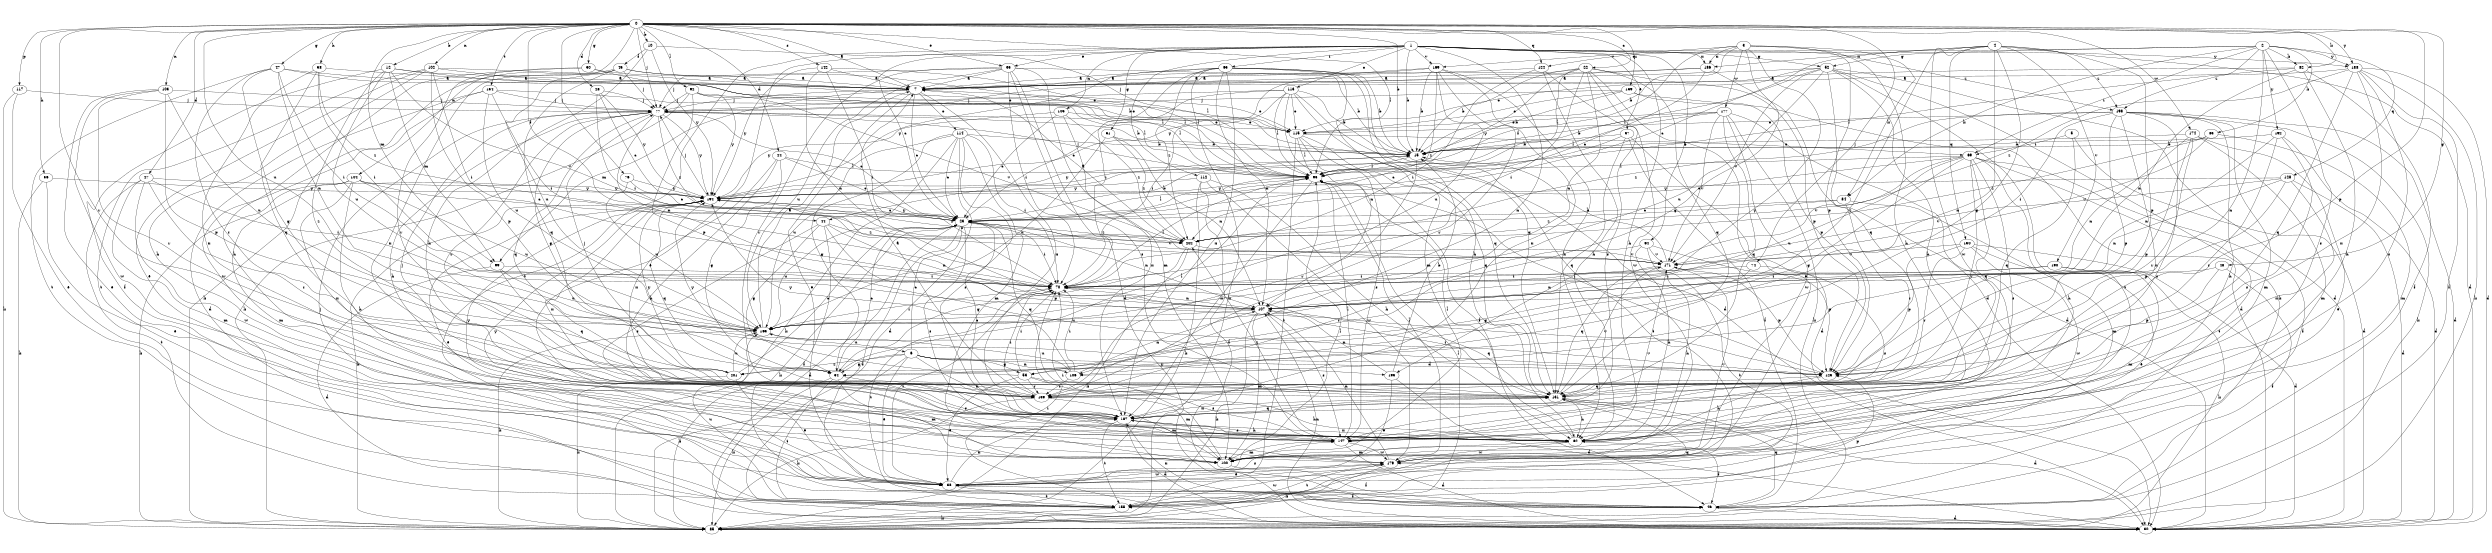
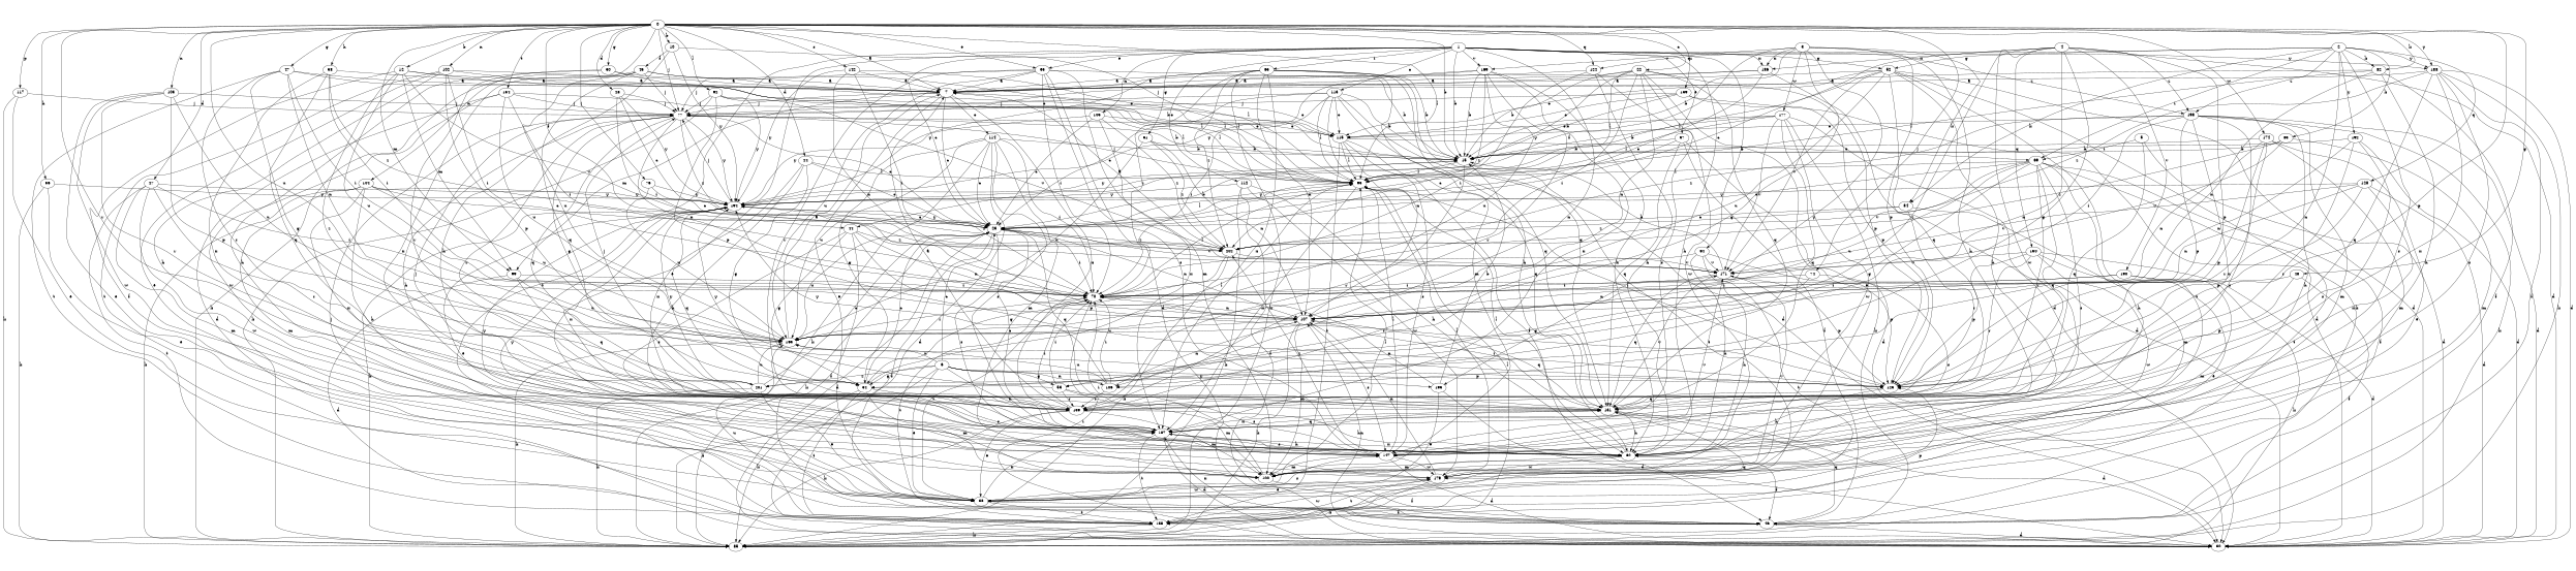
  strict digraph {
    0
    7
    10
    12
    15
    22
    24
    27
    28
    35
    44
    47
    48
    50
    56
    58
    74
    76
    77
    82
    92
    93
    99
    102
    103
    104
    117
    123
    124
    139
    142
    154
    159
    163
    174
    188
    23
    38
    187
    114
    115
    62
    45
    194
    201
    46
    171
    155
    147
    131
    70
    107
    54
    179
    100
    30
    202
    85
    1
    37
    51
    52
    64
    65
    105
    106
    112
    113
    169
    186
    198
    2
    69
    83
    84
    128
    192
    3
    53
    177
    193
    4
    130
    n84 [label=190]
    5
    6
    0 -> 7 [label=a]
    0 -> 10 [label=b]
    0 -> 12 [label=b]
    0 -> 15 [label=b]
    0 -> 22 [label=c]
    0 -> 24 [label=d]
    0 -> 27 [label=d]
    0 -> 28 [label=d]
    0 -> 35 [label=e]
    0 -> 44 [label=f]
    0 -> 47 [label=g]
    0 -> 48 [label=g]
    0 -> 50 [label=g]
    0 -> 56 [label=h]
    0 -> 58 [label=h]
    0 -> 74 [label=j]
    0 -> 76 [label=j]
    0 -> 77 [label=j]
    0 -> 82 [label=k]
    0 -> 92 [label=l]
    0 -> 93 [label=l]
    0 -> 99 [label=m]
    0 -> 102 [label=n]
    0 -> 103 [label=n]
    0 -> 104 [label=n]
    0 -> 117 [label=p]
    0 -> 123 [label=p]
    0 -> 124 [label=q]
    0 -> 139 [label=r]
    0 -> 142 [label=s]
    0 -> 154 [label=t]
    0 -> 159 [label=u]
    0 -> 163 [label=u]
    0 -> 174 [label=w]
    0 -> 188 [label=y]
    7 -> 77 [label=j]
    7 -> 99 [label=m]
    7 -> 23 [label=c]
    7 -> 38 [label=e]
    7 -> 187 [label=x]
    7 -> 114 [label=o]
    7 -> 115 [label=o]
    10 -> 93 [label=l]
    10 -> 62 [label=h]
    10 -> 45 [label=f]
    10 -> 194 [label=y]
    12 -> 7 [label=a]
    12 -> 15 [label=b]
    12 -> 99 [label=m]
    12 -> 163 [label=u]
    12 -> 201 [label=z]
    12 -> 46 [label=f]
    12 -> 171 [label=v]
    15 -> 93 [label=l]
    15 -> 139 [label=r]
    15 -> 194 [label=y]
    15 -> 155 [label=t]
    22 -> 7 [label=a]
    22 -> 15 [label=b]
    22 -> 93 [label=l]
    22 -> 123 [label=p]
    22 -> 38 [label=e]
    22 -> 194 [label=y]
    22 -> 147 [label=s]
    22 -> 131 [label=q]
    22 -> 70 [label=i]
    22 -> 107 [label=n]
    24 -> 93 [label=l]
    24 -> 23 [label=c]
    24 -> 187 [label=x]
    24 -> 62 [label=h]
    24 -> 54 [label=g]
    27 -> 139 [label=r]
    27 -> 194 [label=y]
    27 -> 155 [label=t]
    27 -> 70 [label=i]
    27 -> 179 [label=w]
    27 -> 100 [label=m]
    28 -> 77 [label=j]
    28 -> 23 [label=c]
    28 -> 194 [label=y]
    28 -> 70 [label=i]
    35 -> 7 [label=a]
    35 -> 15 [label=b]
    35 -> 77 [label=j]
    35 -> 139 [label=r]
    35 -> 163 [label=u]
    35 -> 147 [label=s]
    35 -> 70 [label=i]
    35 -> 100 [label=m]
    35 -> 30 [label=d]
    44 -> 123 [label=p]
    44 -> 46 [label=f]
    44 -> 147 [label=s]
    44 -> 107 [label=n]
    44 -> 54 [label=g]
    44 -> 202 [label=z]
    47 -> 7 [label=a]
    47 -> 139 [label=r]
    47 -> 115 [label=o]
    47 -> 155 [label=t]
    47 -> 70 [label=i]
    47 -> 107 [label=n]
    47 -> 54 [label=g]
    48 -> 123 [label=p]
    48 -> 46 [label=f]
    48 -> 70 [label=i]
    50 -> 7 [label=a]
    50 -> 93 [label=l]
    50 -> 139 [label=r]
    50 -> 62 [label=h]
    56 -> 38 [label=e]
    56 -> 194 [label=y]
    56 -> 85 [label=k]
    58 -> 7 [label=a]
    58 -> 187 [label=x]
    58 -> 131 [label=q]
    58 -> 70 [label=i]
    58 -> 202 [label=z]
    74 -> 147 [label=s]
    74 -> 70 [label=i]
    74 -> 54 [label=g]
    76 -> 163 [label=u]
    76 -> 23 [label=c]
    76 -> 194 [label=y]
    77 -> 15 [label=b]
    77 -> 139 [label=r]
    77 -> 23 [label=c]
    77 -> 115 [label=o]
    77 -> 62 [label=h]
    77 -> 194 [label=y]
    77 -> 131 [label=q]
    77 -> 107 [label=n]
    77 -> 54 [label=g]
    77 -> 202 [label=z]
    82 -> 7 [label=a]
    82 -> 93 [label=l]
    82 -> 62 [label=h]
    82 -> 46 [label=f]
    82 -> 107 [label=n]
    92 -> 77 [label=j]
    92 -> 93 [label=l]
    92 -> 123 [label=p]
    92 -> 194 [label=y]
    92 -> 171 [label=v]
    92 -> 85 [label=k]
    93 -> 77 [label=j]
    93 -> 187 [label=x]
    93 -> 194 [label=y]
    99 -> 163 [label=u]
    99 -> 131 [label=q]
    99 -> 70 [label=i]
    99 -> 30 [label=d]
    102 -> 7 [label=a]
    102 -> 123 [label=p]
    102 -> 38 [label=e]
    102 -> 115 [label=o]
    102 -> 62 [label=h]
    102 -> 155 [label=t]
    102 -> 70 [label=i]
    103 -> 77 [label=j]
    103 -> 123 [label=p]
    103 -> 139 [label=r]
    103 -> 163 [label=u]
    103 -> 38 [label=e]
    103 -> 179 [label=w]
    104 -> 163 [label=u]
    104 -> 23 [label=c]
    104 -> 187 [label=x]
    104 -> 62 [label=h]
    104 -> 194 [label=y]
    104 -> 100 [label=m]
    104 -> 85 [label=k]
    117 -> 77 [label=j]
    117 -> 38 [label=e]
    117 -> 85 [label=k]
    123 -> 93 [label=l]
    123 -> 62 [label=h]
    123 -> 131 [label=q]
    124 -> 7 [label=a]
    124 -> 62 [label=h]
    124 -> 70 [label=i]
    124 -> 179 [label=w]
    139 -> 7 [label=a]
-   53 -> 38 [label=e]
+   139 -> 38 [label=e]
    139 -> 62 [label=h]
    139 -> 70 [label=i]
    139 -> 100 [label=m]
    139 -> 85 [label=k]
    142 -> 7 [label=a]
    142 -> 93 [label=l]
    142 -> 194 [label=y]
    142 -> 70 [label=i]
    142 -> 107 [label=n]
    154 -> 77 [label=j]
    154 -> 93 [label=l]
    154 -> 163 [label=u]
    154 -> 70 [label=i]
    154 -> 179 [label=w]
    154 -> 30 [label=d]
    159 -> 15 [label=b]
    159 -> 77 [label=j]
    159 -> 123 [label=p]
    159 -> 115 [label=o]
    159 -> 30 [label=d]
    163 -> 7 [label=a]
    163 -> 70 [label=i]
    163 -> 85 [label=k]
    174 -> 15 [label=b]
    174 -> 123 [label=p]
    174 -> 139 [label=r]
    174 -> 38 [label=e]
    174 -> 107 [label=n]
    174 -> 100 [label=m]
    188 -> 7 [label=a]
    188 -> 187 [label=x]
    188 -> 46 [label=f]
    188 -> 147 [label=s]
    188 -> 131 [label=q]
    188 -> 30 [label=d]
    188 -> 202 [label=z]
    188 -> 85 [label=k]
    23 -> 15 [label=b]
    23 -> 93 [label=l]
    23 -> 163 [label=u]
    23 -> 194 [label=y]
    23 -> 46 [label=f]
    23 -> 171 [label=v]
    23 -> 147 [label=s]
    23 -> 131 [label=q]
    23 -> 70 [label=i]
    23 -> 107 [label=n]
    23 -> 30 [label=d]
    23 -> 202 [label=z]
    23 -> 85 [label=k]
    38 -> 93 [label=l]
    38 -> 187 [label=x]
    38 -> 46 [label=f]
    38 -> 155 [label=t]
    38 -> 147 [label=s]
    38 -> 70 [label=i]
    38 -> 179 [label=w]
    187 -> 77 [label=j]
    187 -> 23 [label=c]
    187 -> 62 [label=h]
    187 -> 155 [label=t]
    187 -> 147 [label=s]
    187 -> 131 [label=q]
    187 -> 30 [label=d]
    114 -> 15 [label=b]
    114 -> 163 [label=u]
    114 -> 23 [label=c]
    114 -> 147 [label=s]
    114 -> 70 [label=i]
    114 -> 54 [label=g]
    114 -> 100 [label=m]
    114 -> 30 [label=d]
    114 -> 85 [label=k]
    115 -> 93 [label=l]
    115 -> 46 [label=f]
    115 -> 155 [label=t]
    115 -> 147 [label=s]
    115 -> 131 [label=q]
    115 -> 69 [label=o]
    62 -> 93 [label=l]
    62 -> 187 [label=x]
    62 -> 46 [label=f]
    62 -> 179 [label=w]
    62 -> 100 [label=m]
    45 -> 7 [label=a]
    45 -> 77 [label=j]
    45 -> 93 [label=l]
    45 -> 163 [label=u]
    45 -> 187 [label=x]
    45 -> 131 [label=q]
    45 -> 85 [label=k]
    194 -> 77 [label=j]
    194 -> 23 [label=c]
    194 -> 38 [label=e]
    194 -> 187 [label=x]
    194 -> 131 [label=q]
    194 -> 202 [label=z]
    194 -> 85 [label=k]
    201 -> 77 [label=j]
    201 -> 163 [label=u]
    201 -> 23 [label=c]
    201 -> 38 [label=e]
    201 -> 194 [label=y]
    201 -> 85 [label=k]
    46 -> 163 [label=u]
    46 -> 187 [label=x]
    46 -> 131 [label=q]
    46 -> 30 [label=d]
    171 -> 15 [label=b]
    171 -> 123 [label=p]
    171 -> 62 [label=h]
    171 -> 131 [label=q]
    171 -> 70 [label=i]
    155 -> 77 [label=j]
    155 -> 123 [label=p]
    155 -> 131 [label=q]
    155 -> 179 [label=w]
    155 -> 85 [label=k]
    147 -> 93 [label=l]
    147 -> 194 [label=y]
    147 -> 171 [label=v]
    147 -> 179 [label=w]
    147 -> 100 [label=m]
    147 -> 30 [label=d]
    147 -> 202 [label=z]
    131 -> 187 [label=x]
    131 -> 62 [label=h]
    131 -> 171 [label=v]
    131 -> 70 [label=i]
    131 -> 30 [label=d]
    70 -> 93 [label=l]
    70 -> 155 [label=t]
    70 -> 107 [label=n]
    107 -> 163 [label=u]
    107 -> 147 [label=s]
    107 -> 131 [label=q]
    107 -> 100 [label=m]
    107 -> 85 [label=k]
    54 -> 93 [label=l]
    54 -> 23 [label=c]
    54 -> 155 [label=t]
    54 -> 147 [label=s]
    54 -> 100 [label=m]
    54 -> 85 [label=k]
    179 -> 93 [label=l]
    179 -> 38 [label=e]
    179 -> 171 [label=v]
    179 -> 155 [label=t]
    179 -> 107 [label=n]
    179 -> 85 [label=k]
    100 -> 194 [label=y]
    100 -> 46 [label=f]
    100 -> 70 [label=i]
    30 -> 70 [label=i]
    30 -> 107 [label=n]
    202 -> 7 [label=a]
    202 -> 171 [label=v]
    202 -> 54 [label=g]
    202 -> 85 [label=k]
    85 -> 93 [label=l]
    1 -> 15 [label=b]
    1 -> 35 [label=e]
    1 -> 188 [label=y]
    1 -> 23 [label=c]
    1 -> 38 [label=e]
    1 -> 62 [label=h]
    1 -> 155 [label=t]
    1 -> 37 [label=e]
    1 -> 51 [label=g]
    1 -> 52 [label=g]
    1 -> 64 [label=i]
    1 -> 65 [label=i]
    1 -> 105 [label=n]
    1 -> 106 [label=n]
    1 -> 112 [label=o]
    1 -> 113 [label=o]
    1 -> 169 [label=v]
    1 -> 186 [label=x]
    1 -> 198 [label=z]
    37 -> 15 [label=b]
    37 -> 23 [label=c]
    37 -> 46 [label=f]
    37 -> 131 [label=q]
    37 -> 30 [label=d]
    51 -> 15 [label=b]
    51 -> 163 [label=u]
    51 -> 107 [label=n]
    51 -> 202 [label=z]
    52 -> 7 [label=a]
    52 -> 93 [label=l]
    52 -> 163 [label=u]
    52 -> 115 [label=o]
    52 -> 62 [label=h]
    52 -> 171 [label=v]
    52 -> 155 [label=t]
    52 -> 131 [label=q]
    52 -> 30 [label=d]
    52 -> 85 [label=k]
    64 -> 123 [label=p]
    64 -> 139 [label=r]
    64 -> 62 [label=h]
    64 -> 171 [label=v]
    64 -> 155 [label=t]
    65 -> 7 [label=a]
    65 -> 15 [label=b]
    65 -> 187 [label=x]
    65 -> 62 [label=h]
    65 -> 194 [label=y]
    65 -> 131 [label=q]
    65 -> 70 [label=i]
    65 -> 107 [label=n]
    65 -> 100 [label=m]
    65 -> 202 [label=z]
    65 -> 85 [label=k]
    105 -> 23 [label=c]
    105 -> 187 [label=x]
    105 -> 115 [label=o]
    105 -> 194 [label=y]
    105 -> 202 [label=z]
    106 -> 139 [label=r]
    106 -> 163 [label=u]
    106 -> 194 [label=y]
    106 -> 70 [label=i]
    106 -> 107 [label=n]
    112 -> 62 [label=h]
    112 -> 194 [label=y]
    112 -> 46 [label=f]
    112 -> 179 [label=w]
    112 -> 85 [label=k]
    113 -> 15 [label=b]
    113 -> 77 [label=j]
    113 -> 93 [label=l]
    113 -> 23 [label=c]
    113 -> 115 [label=o]
    113 -> 131 [label=q]
    113 -> 70 [label=i]
    113 -> 107 [label=n]
    113 -> 30 [label=d]
    169 -> 7 [label=a]
    169 -> 15 [label=b]
    169 -> 139 [label=r]
    169 -> 163 [label=u]
    169 -> 187 [label=x]
    169 -> 62 [label=h]
    169 -> 194 [label=y]
    169 -> 202 [label=z]
    186 -> 7 [label=a]
    186 -> 77 [label=j]
    186 -> 23 [label=c]
    186 -> 30 [label=d]
    198 -> 123 [label=p]
    198 -> 187 [label=x]
    198 -> 115 [label=o]
    198 -> 62 [label=h]
    198 -> 147 [label=s]
    198 -> 70 [label=i]
    198 -> 100 [label=m]
    198 -> 30 [label=d]
    198 -> 202 [label=z]
    198 -> 85 [label=k]
    2 -> 82 [label=k]
    2 -> 124 [label=q]
    2 -> 188 [label=y]
    2 -> 147 [label=s]
    2 -> 52 [label=g]
    2 -> 106 [label=n]
    2 -> 198 [label=z]
    2 -> 69 [label=i]
    2 -> 83 [label=k]
    2 -> 84 [label=k]
    2 -> 128 [label=q]
    2 -> 192 [label=y]
    69 -> 93 [label=l]
    69 -> 139 [label=r]
    69 -> 163 [label=u]
    69 -> 23 [label=c]
    69 -> 62 [label=h]
    69 -> 46 [label=f]
    69 -> 171 [label=v]
    69 -> 155 [label=t]
    69 -> 147 [label=s]
    69 -> 131 [label=q]
    69 -> 54 [label=g]
    83 -> 15 [label=b]
    83 -> 171 [label=v]
    83 -> 100 [label=m]
    83 -> 202 [label=z]
    84 -> 139 [label=r]
    84 -> 23 [label=c]
    84 -> 100 [label=m]
    84 -> 202 [label=z]
    128 -> 123 [label=p]
    128 -> 187 [label=x]
    128 -> 194 [label=y]
    128 -> 171 [label=v]
    128 -> 107 [label=n]
    128 -> 30 [label=d]
    192 -> 15 [label=b]
    192 -> 139 [label=r]
    192 -> 147 [label=s]
    192 -> 107 [label=n]
    192 -> 30 [label=d]
    3 -> 15 [label=b]
    3 -> 44 [label=f]
    3 -> 123 [label=p]
    3 -> 62 [label=h]
    3 -> 169 [label=v]
    3 -> 186 [label=x]
    3 -> 84 [label=k]
    3 -> 53 [label=g]
    3 -> 177 [label=w]
    3 -> 193 [label=y]
    53 -> 139 [label=r]
    53 -> 194 [label=y]
    53 -> 147 [label=s]
    53 -> 70 [label=i]
    53 -> 100 [label=m]
    177 -> 15 [label=b]
    177 -> 93 [label=l]
    177 -> 115 [label=o]
    177 -> 171 [label=v]
    177 -> 131 [label=q]
    177 -> 179 [label=w]
    177 -> 30 [label=d]
    177 -> 85 [label=k]
    193 -> 15 [label=b]
    193 -> 38 [label=e]
    193 -> 107 [label=n]
    193 -> 30 [label=d]
    4 -> 123 [label=p]
    4 -> 23 [label=c]
    4 -> 201 [label=z]
    4 -> 179 [label=w]
    4 -> 30 [label=d]
    4 -> 106 [label=n]
    4 -> 186 [label=x]
    4 -> 198 [label=z]
    4 -> 53 [label=g]
    4 -> 130 [label=q]
    4 -> n84 [label=v]
    130 -> 123 [label=p]
    130 -> 139 [label=r]
    130 -> 38 [label=e]
    130 -> 171 [label=v]
    130 -> 179 [label=w]
    130 -> 30 [label=d]
    n84 -> 70 [label=i]
    n84 -> 107 [label=n]
    n84 -> 100 [label=m]
    n84 -> 85 [label=k]
    5 -> 131 [label=q]
    5 -> 30 [label=d]
    5 -> 69 [label=i]
-   6 -> 123 [label=d]
-   163 -> 6 [label=u]
+   6 -> 123 [label=p]
+   6 -> 163 [label=u]
    6 -> 23 [label=c]
    6 -> 38 [label=e]
    6 -> 187 [label=x]
    6 -> 201 [label=z]
    6 -> 54 [label=g]
    6 -> 85 [label=k]
    6 -> 106 [label=n]
    6 -> 53 [label=g]
    6 -> 193 [label=y]
  }
